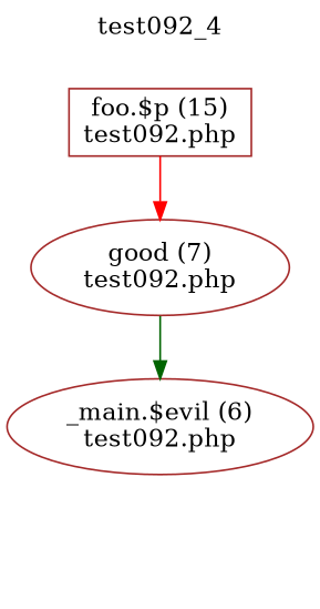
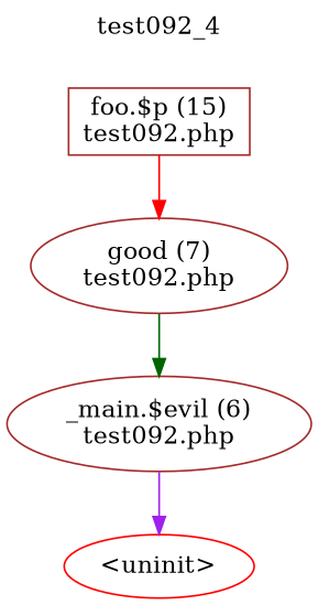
  digraph {
    label=test092_4
    labelloc=t
    node [color=brown shape=ellipse]
    n1 [label="foo.$p (15)\ntest092.php" shape=box]
    n2 [label="good (7)\ntest092.php"]
    n3 [label="_main.$evil (6)\ntest092.php"]
+   n4 [color=red label="<uninit>"]
    n1 -> n2 [color=red]
    n2 -> n3 [color=darkgreen]
+   n3 -> n4 [color=purple]
  }
